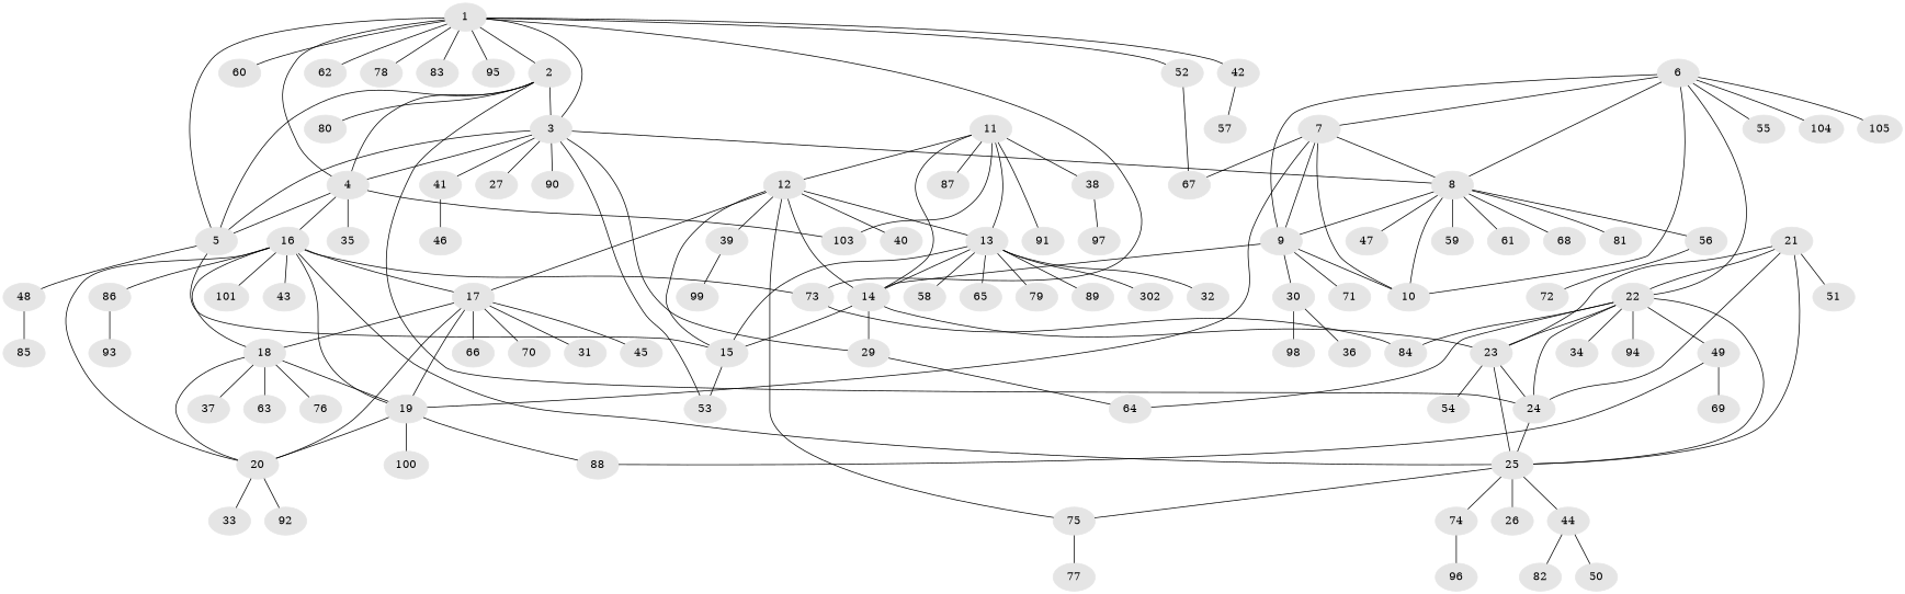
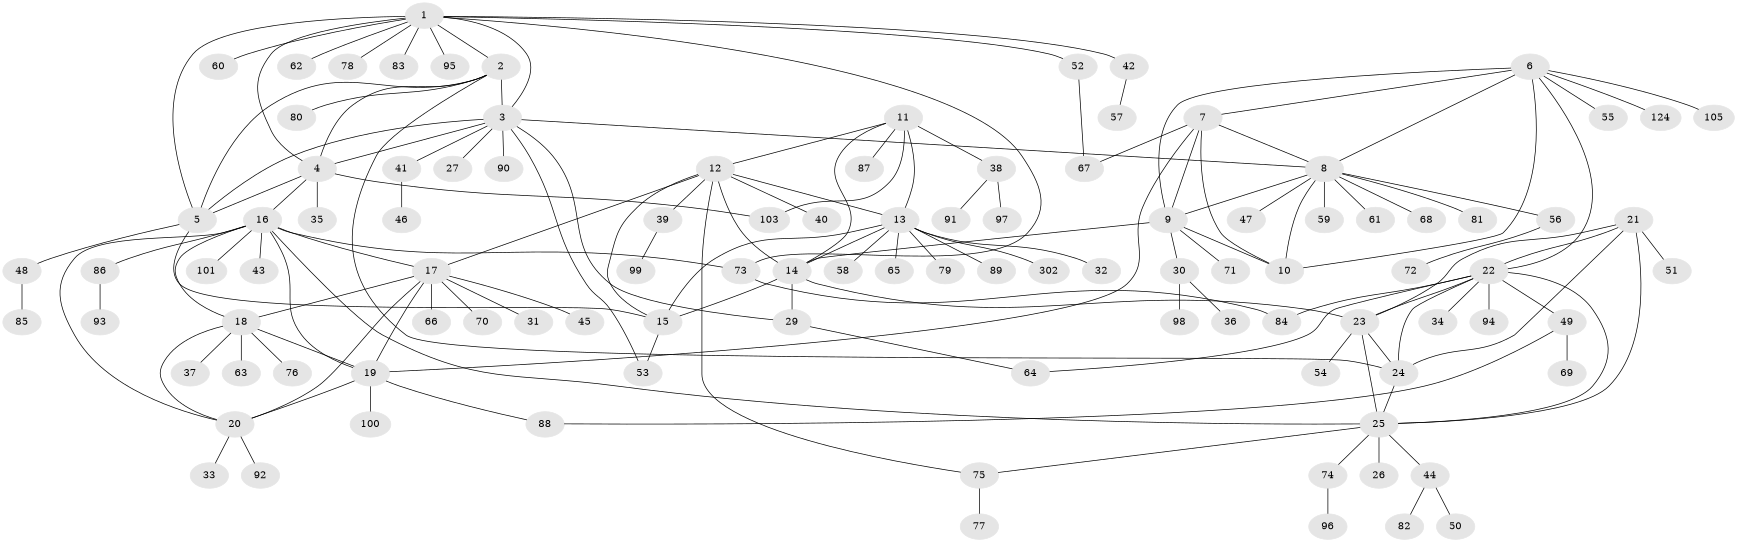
  graph {
    fontname="DejaVu Serif"
    node [color=gray90 fontname="DejaVu Serif" style=filled]
    edge [fontname="DejaVu Serif"]
    1
    2
    3
    4
    5
    42
    52
    60
    62
    73
    78
    83
    95
    24
    80
    8
    27
    29
    41
    53
    90
    16
    35
    103
    15
    48
    57
    67
    84
    25
    9
    10
    47
    56
    59
    61
    68
    81
    64
    46
    19
    17
    18
    20
    43
    86
    101
    85
    6
    7
    22
    55
-   104
+   104 [label=124]
    105
    14
    30
    71
    23
    34
    49
    94
    88
    100
    72
    36
    98
    11
    12
    13
    38
    87
    91
    39
    40
    75
    32
    58
    65
    79
    89
    n81 [label=302]
    97
    31
    45
    66
    70
    99
    77
    54
    37
    63
    76
    33
    92
    26
    44
    74
    93
    21
    51
    69
    50
    82
    96
    1 -- 2
    1 -- 3
    1 -- 4
    1 -- 5
    1 -- 42
    1 -- 52
    1 -- 60
    1 -- 62
    1 -- 73
    1 -- 78
    1 -- 83
    1 -- 95
    2 -- 3
    2 -- 4
    2 -- 5
    2 -- 24
    2 -- 80
    3 -- 4
    3 -- 5
    3 -- 8
    3 -- 27
    3 -- 29
    3 -- 41
    3 -- 53
    3 -- 90
    4 -- 5
    4 -- 16
    4 -- 35
    4 -- 103
    5 -- 15
    5 -- 48
    42 -- 57
    52 -- 67
    73 -- 84
    24 -- 25
    8 -- 9
    8 -- 10
    8 -- 47
    8 -- 56
    8 -- 59
    8 -- 61
    8 -- 68
    8 -- 81
    29 -- 64
    41 -- 46
    16 -- 73
    16 -- 25
    16 -- 19
    16 -- 17
    16 -- 18
    16 -- 20
    16 -- 43
    16 -- 86
    16 -- 101
    15 -- 53
    48 -- 85
    25 -- 75
    25 -- 26
    25 -- 44
    25 -- 74
    9 -- 10
    9 -- 14
    9 -- 30
    9 -- 71
    56 -- 72
    19 -- 20
    19 -- 88
    19 -- 100
    17 -- 19
    17 -- 18
    17 -- 20
    17 -- 31
    17 -- 45
    17 -- 66
    17 -- 70
    18 -- 19
    18 -- 20
    18 -- 37
    18 -- 63
    18 -- 76
    20 -- 33
    20 -- 92
    86 -- 93
    6 -- 8
    6 -- 9
    6 -- 10
    6 -- 7
    6 -- 22
    6 -- 55
    6 -- 104
    6 -- 105
    7 -- 8
    7 -- 67
    7 -- 9
    7 -- 10
    7 -- 19
    22 -- 24
    22 -- 84
    22 -- 25
    22 -- 64
    22 -- 23
    22 -- 34
    22 -- 49
    22 -- 94
    14 -- 29
    14 -- 15
    14 -- 23
    30 -- 36
    30 -- 98
    23 -- 24
    23 -- 25
    23 -- 54
    49 -- 88
    49 -- 69
    11 -- 103
    11 -- 14
    11 -- 12
    11 -- 13
    11 -- 38
    11 -- 87
-   11 -- 91
+   38 -- 91
    12 -- 15
    12 -- 17
    12 -- 14
    12 -- 13
    12 -- 39
    12 -- 40
    12 -- 75
    13 -- 15
    13 -- 14
    13 -- 32
    13 -- 58
    13 -- 65
    13 -- 79
    13 -- 89
    13 -- n81
    38 -- 97
    39 -- 99
    75 -- 77
    44 -- 50
    44 -- 82
    74 -- 96
    21 -- 24
    21 -- 25
    21 -- 22
    21 -- 23
    21 -- 51
  }
